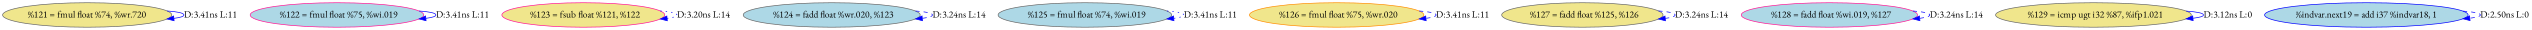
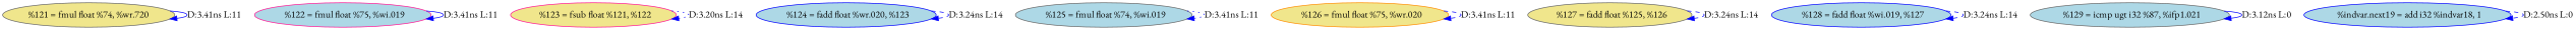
  digraph {
    fontname="EB Garamond"
    node [color=gray40 fillcolor=lightblue fontname="EB Garamond" style=filled]
    edge [color=blue fontname="EB Garamond" style=dashed]
    n1 [fillcolor=khaki label="%121 = fmul float %74, %wr.720"]
    n2 [color=deeppink label="  %122 = fmul float %75, %wi.019"]
    n3 [color=deeppink fillcolor=khaki label="  %123 = fsub float %121, %122"]
-   n4 [label="  %124 = fadd float %wr.020, %123"]
+   n4 [color=blue label="  %124 = fadd float %wr.020, %123"]
    n5 [label="  %125 = fmul float %74, %wi.019"]
    n6 [color=darkorange fillcolor=khaki label="  %126 = fmul float %75, %wr.020"]
    n7 [fillcolor=khaki label="  %127 = fadd float %125, %126"]
-   n8 [color=deeppink label="  %128 = fadd float %wi.019, %127"]
-   n9 [fillcolor=khaki label="  %129 = icmp ugt i32 %87, %ifp1.021"]
-   n10 [color=blue label="%indvar.next19 = add i37 %indvar18, 1"]
+   n8 [color=blue label="  %128 = fadd float %wi.019, %127"]
+   n9 [label="  %129 = icmp ugt i32 %87, %ifp1.021"]
+   n10 [color=blue label="  %indvar.next19 = add i32 %indvar18, 1"]
    n1 -> n1 [label="D:3.41ns L:11" style=solid]
    n2 -> n2 [label="D:3.41ns L:11" style=solid]
    n3 -> n3 [label="D:3.20ns L:14" style=dotted]
    n4 -> n4 [label="D:3.24ns L:14"]
    n5 -> n5 [label="D:3.41ns L:11" style=dotted]
    n6 -> n6 [label="D:3.41ns L:11"]
    n7 -> n7 [label="D:3.24ns L:14"]
    n8 -> n8 [label="D:3.24ns L:14"]
    n9 -> n9 [label="D:3.12ns L:0" style=solid]
    n10 -> n10 [label="D:2.50ns L:0"]
  }
